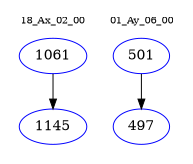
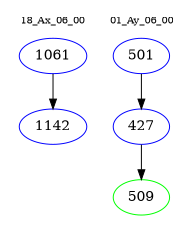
  digraph {
    node [color=blue]
    edge [color=black]
    n1 [label=1061]
-   n2 [label=1145]
+   n2 [label=1142]
    n3 [label=501]
-   n4 [label=497]
+   n4 [label=427]
+   n5 [color=green label=509]
    subgraph cluster_1 {
      color=white
      fontsize=10
-     label="18_Ax_02_00"
+     label="18_Ax_06_00"
      n1
      n2
    }
    subgraph cluster_2 {
      color=white
      fontsize=10
      label="01_Ay_06_00"
      n3
      n4
+     n5
    }
    n1 -> n2
    n3 -> n4
+   n4 -> n5
  }
